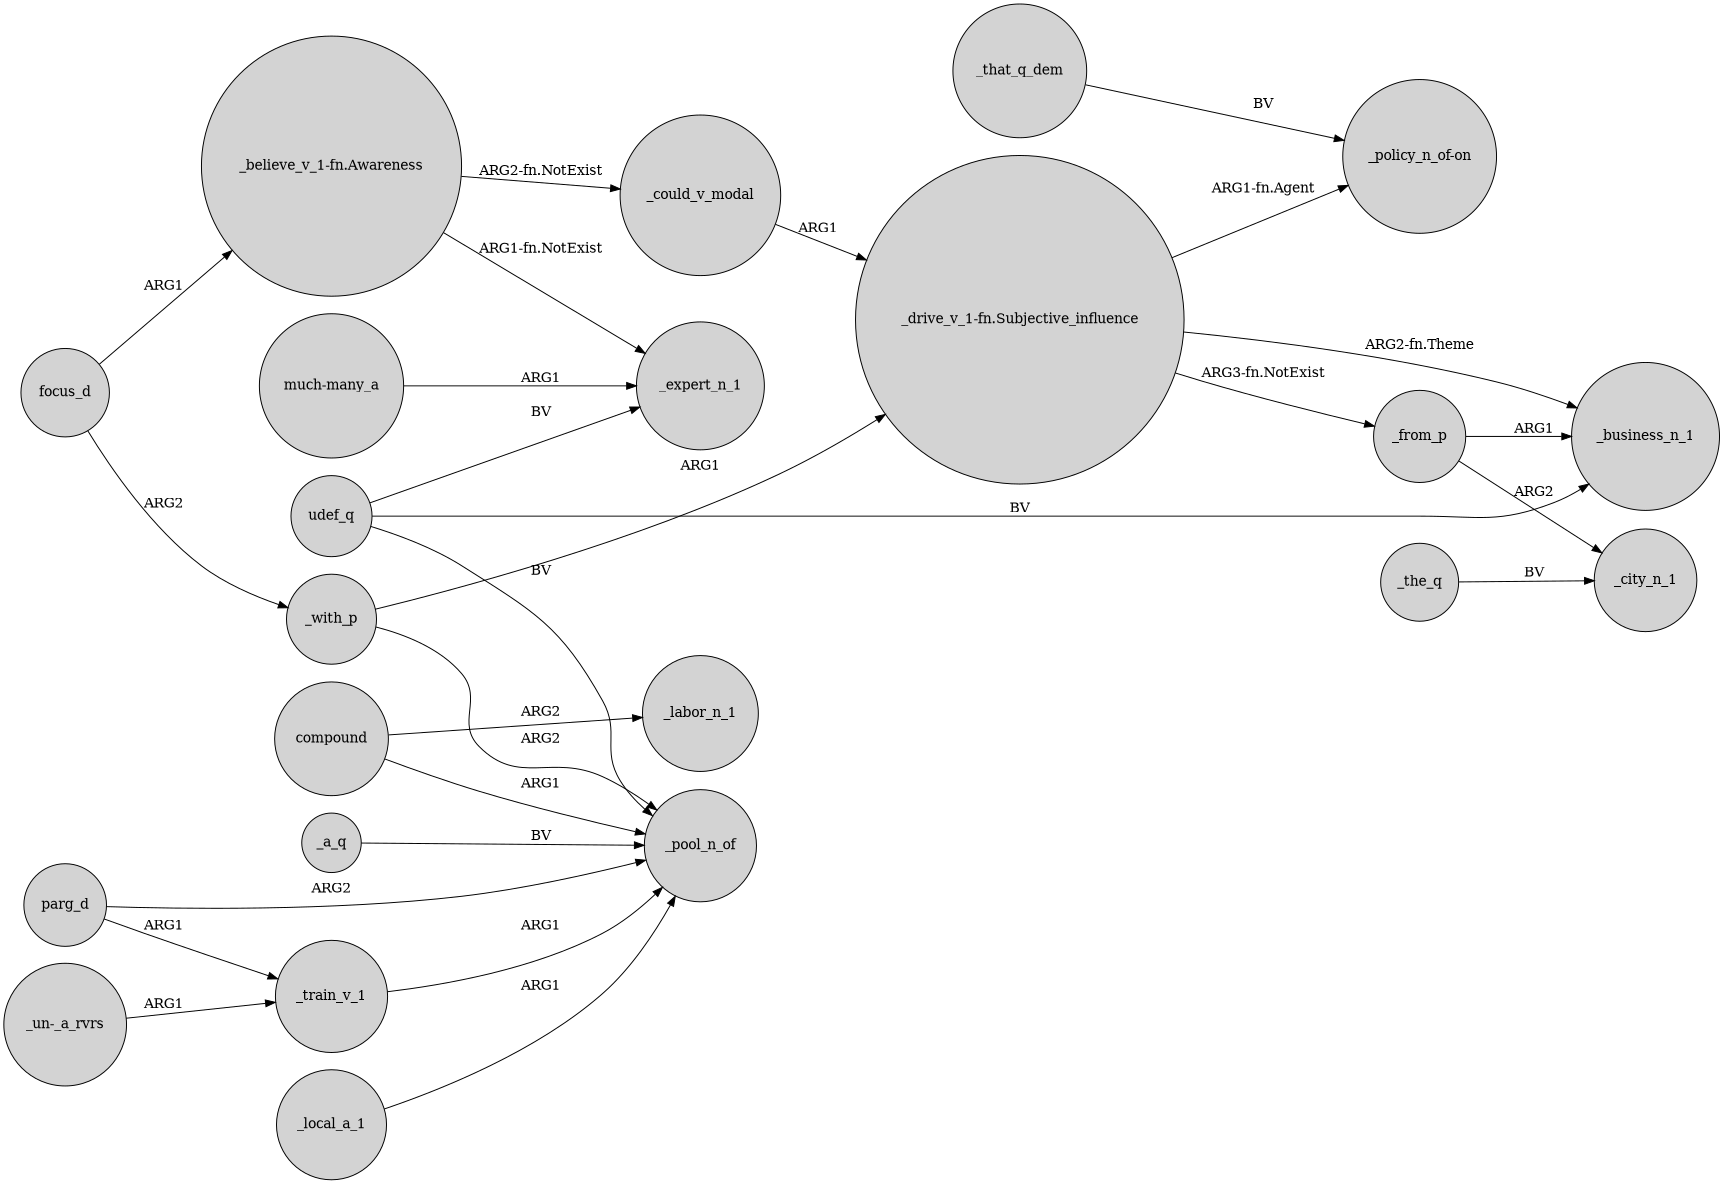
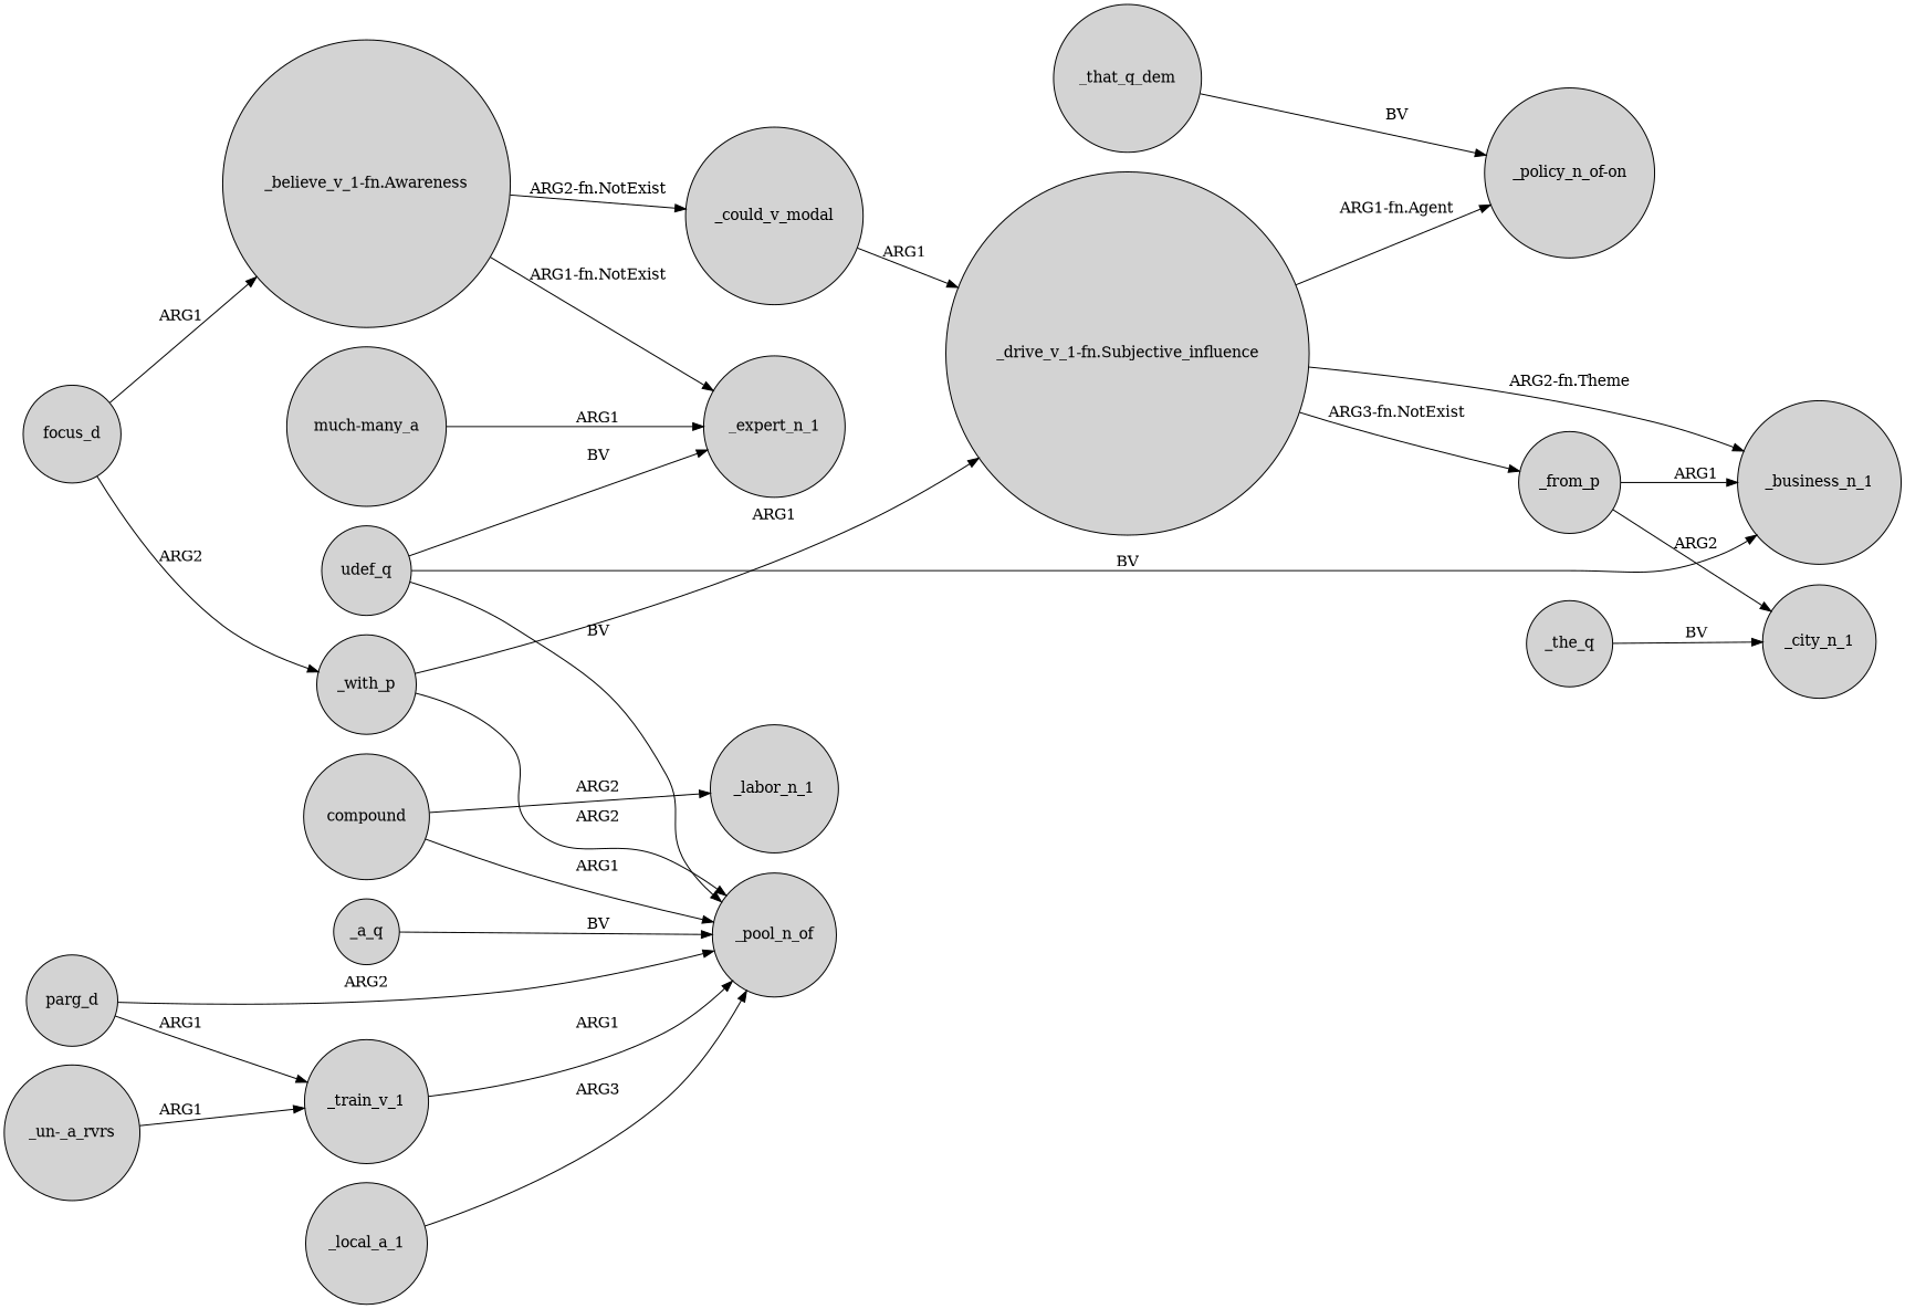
  digraph {
    rankdir=LR
    node [shape=circle style=filled]
    _that_q_dem
    "_policy_n_of-on"
    "_drive_v_1-fn.Subjective_influence"
    _from_p
    _business_n_1
    _city_n_1
    "_believe_v_1-fn.Awareness"
    _expert_n_1
    _could_v_modal
    "much-many_a"
    compound
    _labor_n_1
    _pool_n_of
    focus_d
    _with_p
    _train_v_1
    udef_q
    "_un-_a_rvrs"
    parg_d
    _local_a_1
    _a_q
    _the_q
    _that_q_dem -> "_policy_n_of-on" [label=BV]
    "_drive_v_1-fn.Subjective_influence" -> "_policy_n_of-on" [label="ARG1-fn.Agent"]
    "_drive_v_1-fn.Subjective_influence" -> _from_p [label="ARG3-fn.NotExist"]
    "_drive_v_1-fn.Subjective_influence" -> _business_n_1 [label="ARG2-fn.Theme"]
    _from_p -> _business_n_1 [label=ARG1]
    _from_p -> _city_n_1 [label=ARG2]
    "_believe_v_1-fn.Awareness" -> _expert_n_1 [label="ARG1-fn.NotExist"]
    "_believe_v_1-fn.Awareness" -> _could_v_modal [label="ARG2-fn.NotExist"]
    _could_v_modal -> "_drive_v_1-fn.Subjective_influence" [label=ARG1]
    "much-many_a" -> _expert_n_1 [label=ARG1]
    compound -> _labor_n_1 [label=ARG2]
    compound -> _pool_n_of [label=ARG1]
    focus_d -> "_believe_v_1-fn.Awareness" [label=ARG1]
    focus_d -> _with_p [label=ARG2]
    _with_p -> "_drive_v_1-fn.Subjective_influence" [label=ARG1]
    _with_p -> _pool_n_of [label=ARG2]
    _train_v_1 -> _pool_n_of [label=ARG1]
    udef_q -> _business_n_1 [label=BV]
    udef_q -> _expert_n_1 [label=BV]
    udef_q -> _pool_n_of [label=BV]
    "_un-_a_rvrs" -> _train_v_1 [label=ARG1]
    parg_d -> _pool_n_of [label=ARG2]
    parg_d -> _train_v_1 [label=ARG1]
-   _local_a_1 -> _pool_n_of [label=ARG1]
+   _local_a_1 -> _pool_n_of [label=ARG3]
    _a_q -> _pool_n_of [label=BV]
    _the_q -> _city_n_1 [label=BV]
  }
